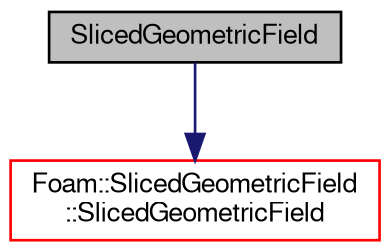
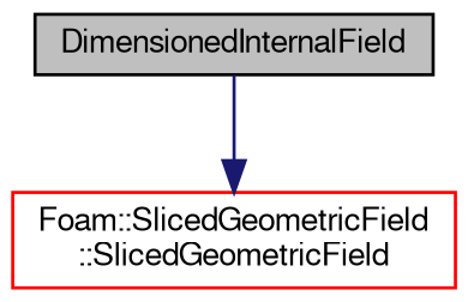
  digraph {
    rankdir=TB
    node [fontname=FreeSans fontsize=10 shape=record]
-   n1 [color=black fillcolor=grey75 fontcolor=black height=0.2 label=SlicedGeometricField style=filled width=0.4]
+   n1 [color=black fillcolor=grey75 fontcolor=black height=0.2 label=DimensionedInternalField style=filled width=0.4]
    n2 [color=red height=0.2 label="Foam::SlicedGeometricField\l::SlicedGeometricField" width=0.4]
    n1 -> n2 [color=midnightblue fontname=FreeSans fontsize=10 labelfontname=FreeSans labelfontsize=10 style=solid]
  }
